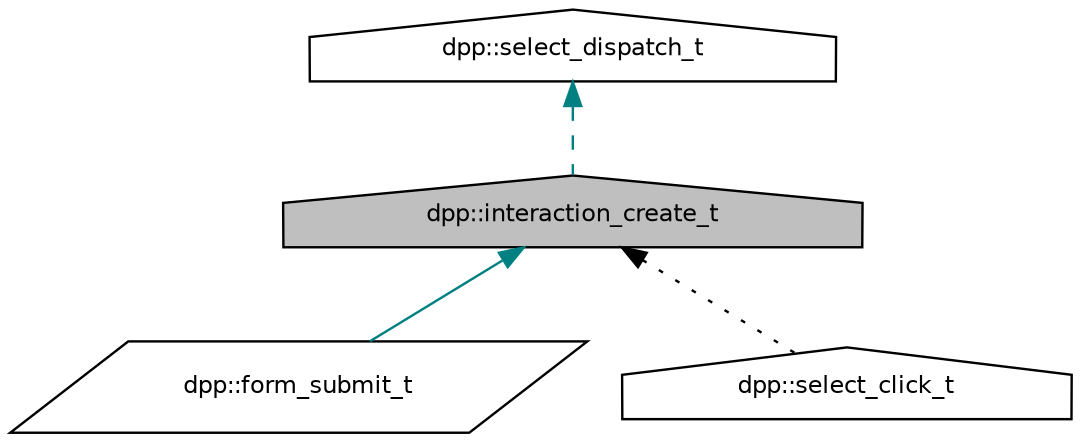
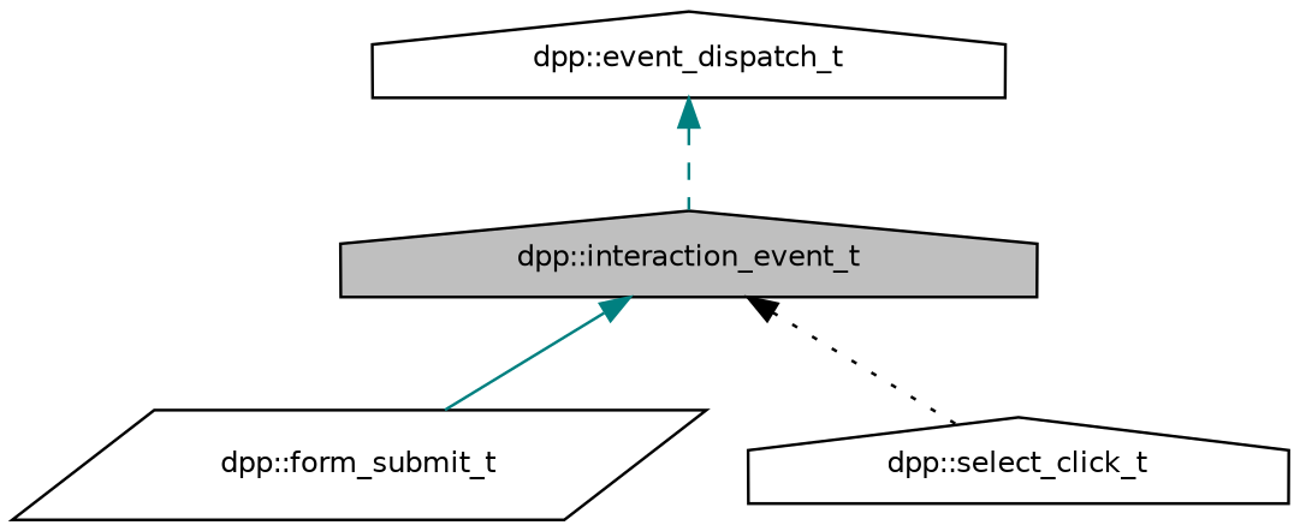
  digraph {
    node [color=black fontname=Helvetica fontsize=10 shape=house]
    edge [color=teal dir=back fontname=Helvetica fontsize=10 labelfontname=Helvetica labelfontsize=10]
-   n1 [fillcolor=grey75 fontcolor=black height=0.2 label="dpp::interaction_create_t" style=filled width=0.4]
+   n1 [fillcolor=grey75 fontcolor=black height=0.2 label="dpp::interaction_event_t" style=filled width=0.4]
    n2 [height=0.2 label="dpp::form_submit_t" shape=parallelogram width=0.4]
    n3 [height=0.2 label="dpp::select_click_t" width=0.4]
-   n4 [height=0.2 label="dpp::select_dispatch_t" width=0.4]
+   n4 [height=0.2 label="dpp::event_dispatch_t" width=0.4]
    n1 -> n2 [style=solid]
    n1 -> n3 [color=black style=dotted]
    n4 -> n1 [style=dashed]
  }
